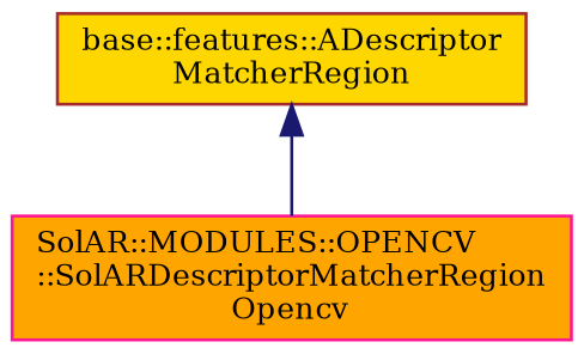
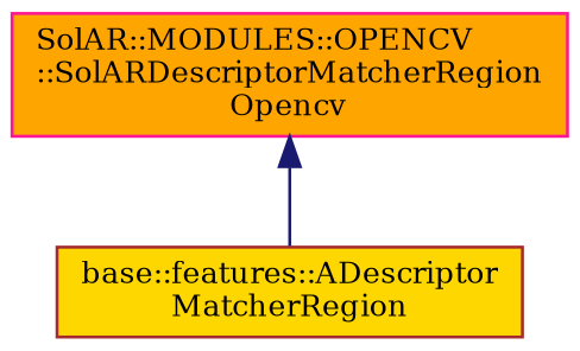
  digraph {
    fontname="DejaVu Serif"
    node [fontname="DejaVu Serif" fontsize=10 shape=record style=filled]
    n1 [color=deeppink fillcolor=orange fontcolor=black height=0.2 label="SolAR::MODULES::OPENCV\l::SolARDescriptorMatcherRegion\lOpencv" width=0.4]
    n2 [color=brown fillcolor=gold height=0.2 label="base::features::ADescriptor\lMatcherRegion" width=0.4]
-   n2 -> n1 [color=midnightblue dir=back fontname="DejaVu Serif" fontsize=10 labelfontname=Helvetica labelfontsize=10 style=solid]
+   n1 -> n2 [color=midnightblue dir=back fontname="DejaVu Serif" fontsize=10 labelfontname=Helvetica labelfontsize=10 style=solid]
  }
